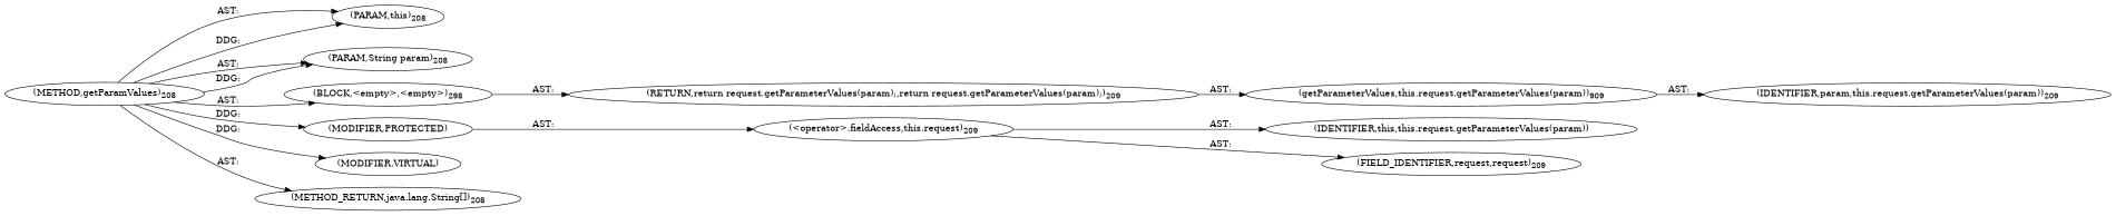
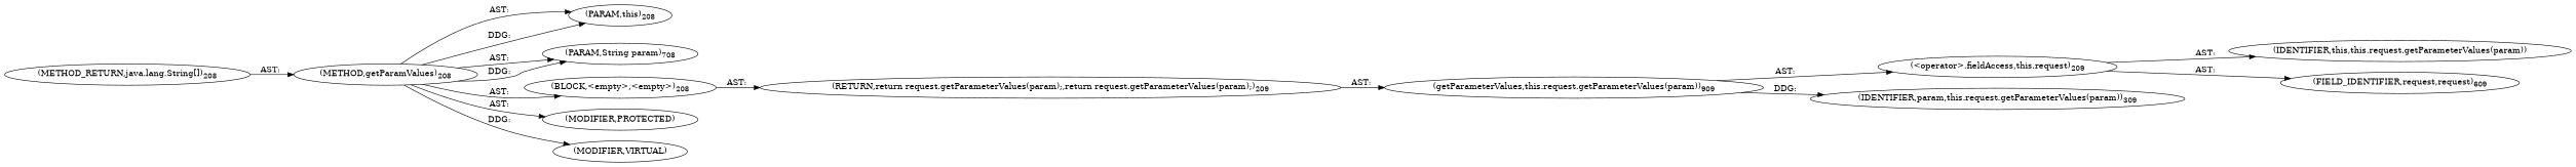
  digraph {
    rankdir=LR
    n1 [label=<(METHOD,getParamValues)<SUB>208</SUB>>]
    n2 [label=<(PARAM,this)<SUB>208</SUB>>]
-   n3 [label=<(PARAM,String param)<SUB>208</SUB>>]
-   n4 [label=<(BLOCK,&lt;empty&gt;,&lt;empty&gt;)<SUB>298</SUB>>]
+   n3 [label=<(PARAM,String param)<SUB>708</SUB>>]
+   n4 [label=<(BLOCK,&lt;empty&gt;,&lt;empty&gt;)<SUB>208</SUB>>]
    n5 [label=<(MODIFIER,PROTECTED)>]
    n6 [label=<(MODIFIER,VIRTUAL)>]
    n7 [label=<(METHOD_RETURN,java.lang.String[])<SUB>208</SUB>>]
    n8 [label=<(RETURN,return request.getParameterValues(param);,return request.getParameterValues(param);)<SUB>209</SUB>>]
    n9 [label=<(getParameterValues,this.request.getParameterValues(param))<SUB>909</SUB>>]
    n10 [label=<(&lt;operator&gt;.fieldAccess,this.request)<SUB>209</SUB>>]
-   n11 [label=<(IDENTIFIER,param,this.request.getParameterValues(param))<SUB>209</SUB>>]
+   n11 [label=<(IDENTIFIER,param,this.request.getParameterValues(param))<SUB>309</SUB>>]
    n12 [label=<(IDENTIFIER,this,this.request.getParameterValues(param))>]
-   n13 [label=<(FIELD_IDENTIFIER,request,request)<SUB>209</SUB>>]
+   n13 [label=<(FIELD_IDENTIFIER,request,request)<SUB>609</SUB>>]
    n1 -> n2 [label="AST: "]
    n1 -> n2 [label="DDG: "]
    n1 -> n3 [label="AST: "]
    n1 -> n3 [label="DDG: "]
    n1 -> n4 [label="AST: "]
-   n1 -> n5 [label="DDG: "]
+   n1 -> n5 [label="AST: "]
    n1 -> n6 [label="DDG: "]
-   n1 -> n7 [label="AST: "]
+   n7 -> n1 [label="AST: "]
    n4 -> n8 [label="AST: "]
    n8 -> n9 [label="AST: "]
-   n5 -> n10 [label="AST: "]
-   n9 -> n11 [label="AST: "]
+   n9 -> n10 [label="AST: "]
+   n9 -> n11 [label="DDG: "]
    n10 -> n12 [label="AST: "]
    n10 -> n13 [label="AST: "]
  }
